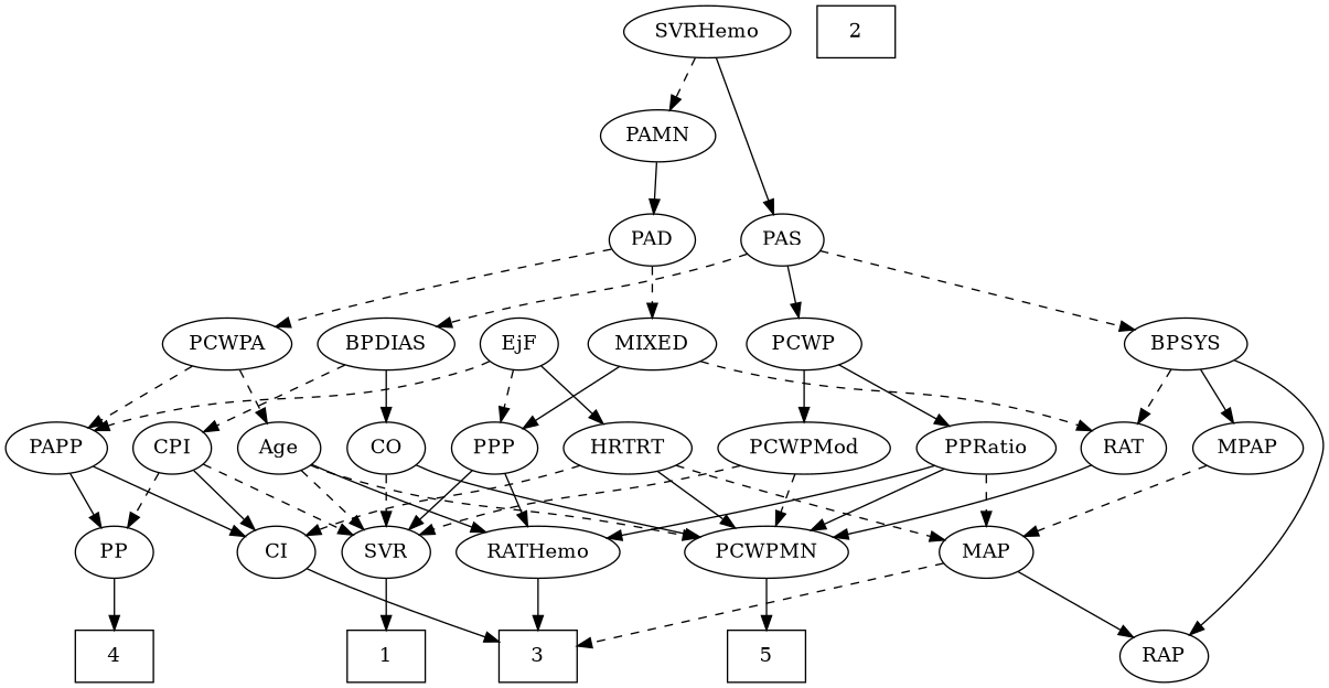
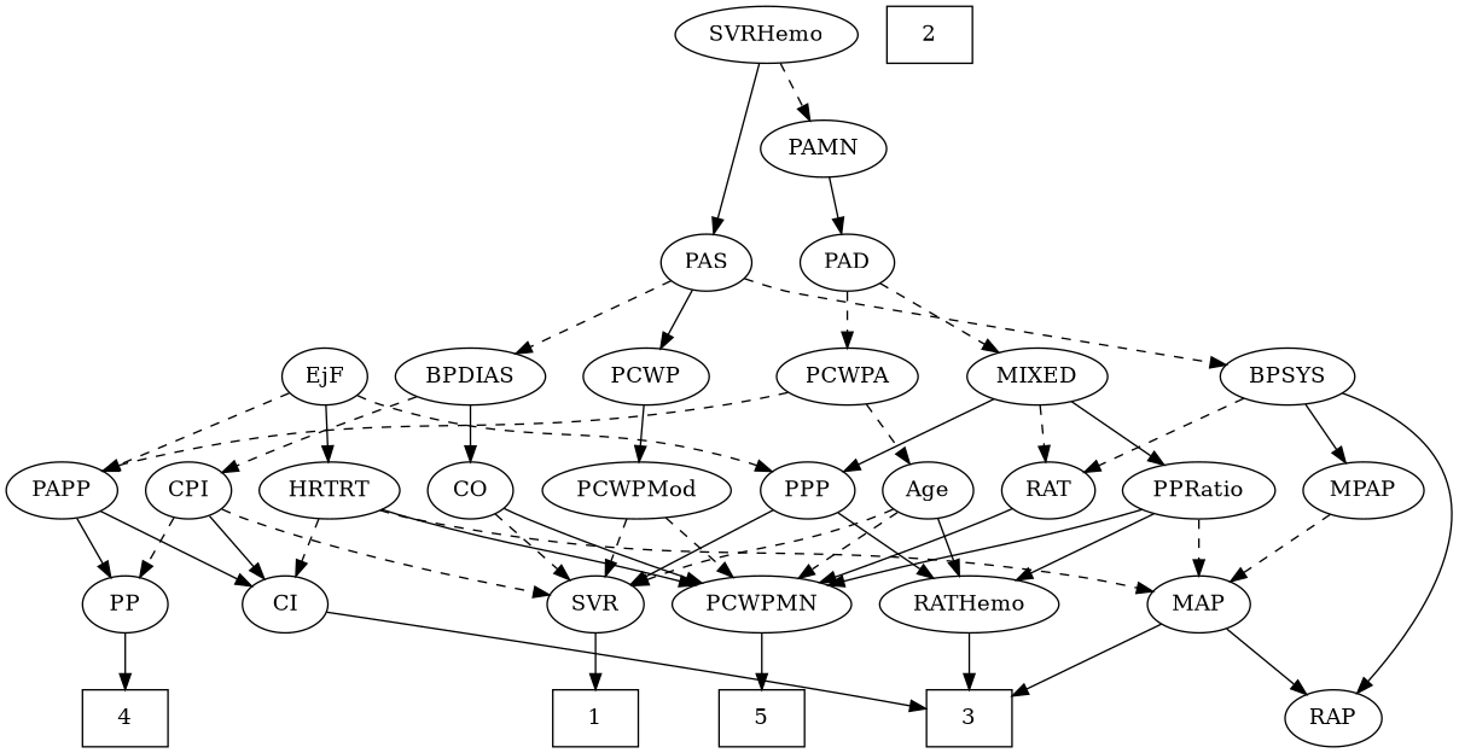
  strict digraph {
    edge [style=solid]
    1 [height=0.5 shape=box width=0.75]
    2 [height=0.5 shape=box width=0.75]
    3 [height=0.5 shape=box width=0.75]
    4 [height=0.5 shape=box width=0.75]
    5 [height=0.5 shape=box width=0.75]
    Age [height=0.5 width=0.75]
    RATHemo [height=0.5 width=1.3721]
    SVR [height=0.5 width=0.77632]
    PCWPMN [height=0.5 width=1.3902]
    EjF [height=0.5 width=0.75]
    PPP [height=0.5 width=0.75]
    PAPP [height=0.5 width=0.88464]
    HRTRT [height=0.5 width=1.1013]
    PP [height=0.5 width=0.75]
    CI [height=0.5 width=0.75]
    MAP [height=0.5 width=0.84854]
    RAP [height=0.5 width=0.77632]
    MIXED [height=0.5 width=1.1193]
    RAT [height=0.5 width=0.75827]
    MPAP [height=0.5 width=0.97491]
    BPSYS [height=0.5 width=1.0471]
    PAD [height=0.5 width=0.79437]
    PCWPA [height=0.5 width=1.1555]
    CO [height=0.5 width=0.75]
    PAS [height=0.5 width=0.75]
    BPDIAS [height=0.5 width=1.1735]
    PCWP [height=0.5 width=0.97491]
    CPI [height=0.5 width=0.75]
    PCWPMod [height=0.5 width=1.4443]
    PPRatio [height=0.5 width=1.1013]
    PAMN [height=0.5 width=1.011]
    SVRHemo [height=0.5 width=1.3902]
    Age -> RATHemo
    Age -> SVR [style=dashed]
    Age -> PCWPMN [style=dashed]
    RATHemo -> 3
    SVR -> 1
    PCWPMN -> 5
    EjF -> PPP [style=dashed]
    EjF -> PAPP [style=dashed]
    EjF -> HRTRT
    PPP -> RATHemo
    PPP -> SVR
    PAPP -> PP
    PAPP -> CI
    HRTRT -> PCWPMN
    HRTRT -> CI [style=dashed]
    HRTRT -> MAP [style=dashed]
    PP -> 4
    CI -> 3
-   MAP -> 3 [style=dashed]
+   MAP -> 3
    MAP -> RAP
    MIXED -> PPP
    MIXED -> RAT [style=dashed]
    RAT -> PCWPMN
    MPAP -> MAP [style=dashed]
    BPSYS -> RAP
    BPSYS -> RAT [style=dashed]
    BPSYS -> MPAP
    PAD -> MIXED [style=dashed]
    PAD -> PCWPA [style=dashed]
    PCWPA -> Age [style=dashed]
    PCWPA -> PAPP [style=dashed]
    CO -> SVR [style=dashed]
    CO -> PCWPMN
    PAS -> BPSYS [style=dashed]
    PAS -> BPDIAS [style=dashed]
    PAS -> PCWP
    BPDIAS -> CO
    BPDIAS -> CPI [style=dashed]
    PCWP -> PCWPMod
-   PCWP -> PPRatio
+   MIXED -> PPRatio
    CPI -> SVR [style=dashed]
    CPI -> PP [style=dashed]
    CPI -> CI
    PCWPMod -> SVR [style=dashed]
    PCWPMod -> PCWPMN [style=dashed]
    PPRatio -> RATHemo
    PPRatio -> PCWPMN
    PPRatio -> MAP [style=dashed]
    PAMN -> PAD
    SVRHemo -> PAS
    SVRHemo -> PAMN [style=dashed]
  }
